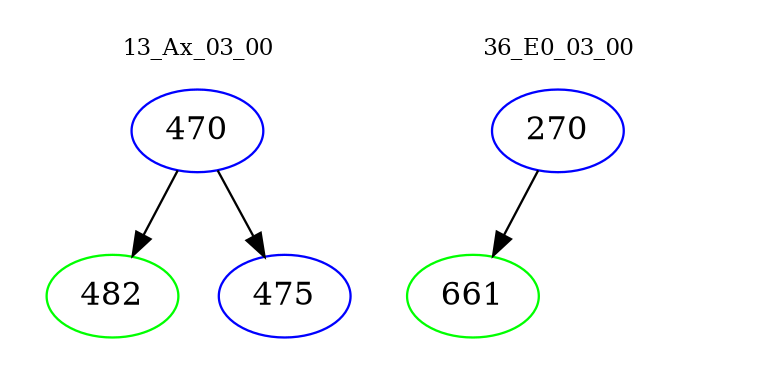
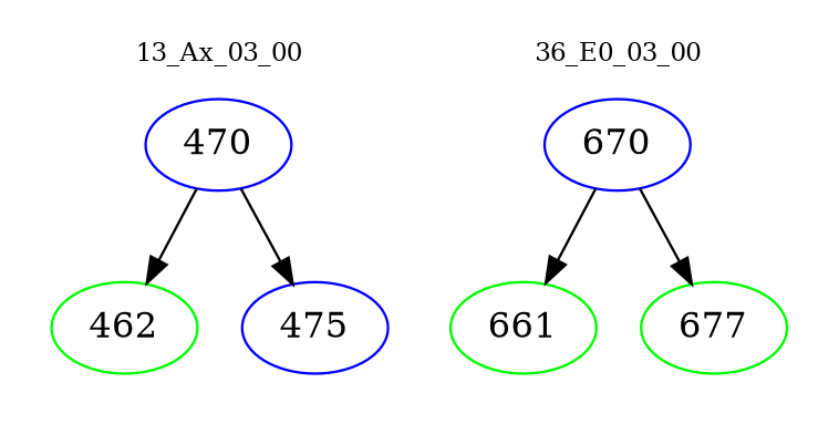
  digraph {
    node [color=blue]
    edge [color=black]
    n1 [label=470]
-   n2 [color=green label=482]
+   n2 [color=green label=462]
    n3 [label=475]
-   n4 [label=270]
+   n4 [label=670]
    n5 [color=green label=661]
+   n6 [color=green label=677]
    subgraph cluster_1 {
      color=white
      fontsize=10
      label="13_Ax_03_00"
      n1
      n2
      n3
    }
    subgraph cluster_2 {
      color=white
      fontsize=10
      label="36_E0_03_00"
      n4
      n5
+     n6
    }
    n1 -> n2
    n1 -> n3
    n4 -> n5
+   n4 -> n6
  }
